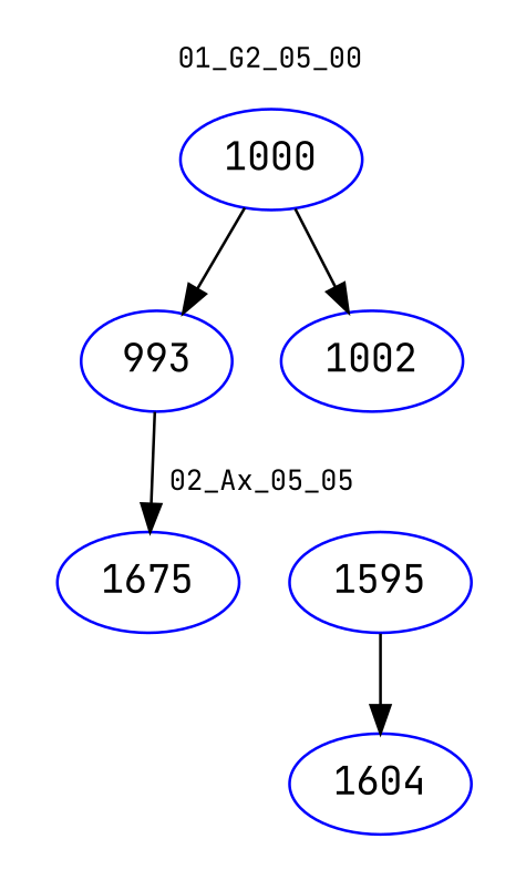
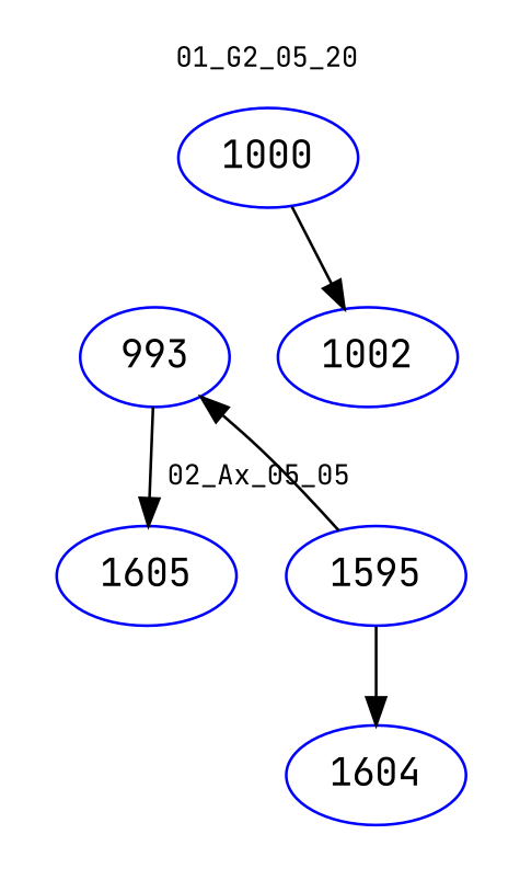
  digraph {
    fontname="JetBrains Mono"
    node [color=blue fontname="JetBrains Mono"]
    edge [color=black fontname="JetBrains Mono"]
    n1 [label=1595]
-   n2 [label=1675]
+   n2 [label=1605]
    n3 [label=1604]
    n4 [label=1000]
    n5 [label=993]
    n6 [label=1002]
    subgraph cluster_1 {
      color=white
      fontsize=10
      label="02_Ax_05_05"
      n1
      n2
      n3
    }
    subgraph cluster_2 {
      color=white
      fontsize=10
-     label="01_G2_05_00"
+     label="01_G2_05_20"
      n4
      n5
      n6
    }
    n1 -> n3
-   n4 -> n5
+   n1 -> n5
    n4 -> n6
    n5 -> n2
  }
